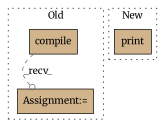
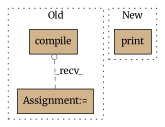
  digraph {
    fontname=Merriweather
    node [a=32 shape=box style=filled fillcolor=tan fontname=Merriweather]
    n1 [l="8,1" label=compile s="5404,5507"]
    n2 [a=7 l=1 label="Assignment:=" s=5365]
    n3 [l="6,1" label=print s="6399,6467"]
    subgraph cluster_1 {
      label=Old
      style=dotted
      n1
      n2
    }
    subgraph cluster_2 {
      label=New
      style=dotted
      n3
    }
-   n1 -> n2 [label=_recv_ color=gray40 style=dashed arrowhead=odot fontname=Merriweather]
+   n2 -> n1 [label=_recv_ color=gray40 style=dashed arrowhead=odot fontname=Merriweather]
  }
